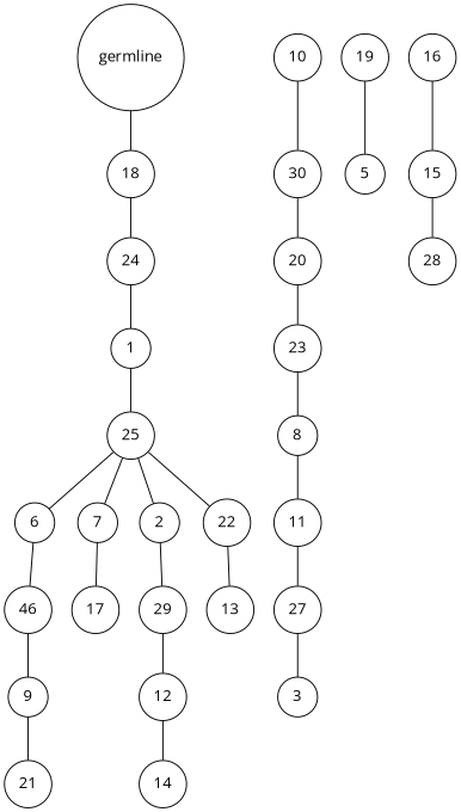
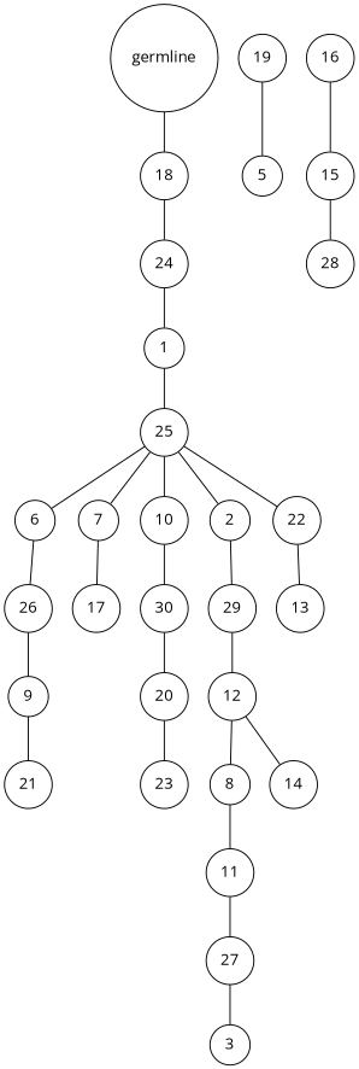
  graph {
    fontname="Open Sans"
    rankdir=UD
    splines=line
    node [fontname="Open Sans" shape=circle]
    edge [fontname="Open Sans"]
    n1 [label=germline]
    n2 [label=18]
    n3 [label=24]
    n4 [label=1]
    n5 [label=25]
    n6 [label=6]
    n7 [label=7]
    n8 [label=10]
    n9 [label=2]
    n10 [label=22]
-   n11 [label=46]
+   n11 [label=26]
    n12 [label=17]
    n13 [label=30]
    n14 [label=29]
    n15 [label=13]
    n16 [label=9]
    n17 [label=21]
    n18 [label=19]
    n19 [label=5]
    n20 [label=20]
    n21 [label=23]
    n22 [label=8]
    n23 [label=11]
    n24 [label=27]
    n25 [label=3]
    n26 [label=12]
    n27 [label=14]
    n28 [label=16]
    n29 [label=15]
    n30 [label=28]
    n1 -- n2
    n2 -- n3
    n3 -- n4
    n4 -- n5
    n5 -- n6
    n5 -- n7
+   n5 -- n8
    n5 -- n9
    n5 -- n10
    n6 -- n11
    n7 -- n12
    n8 -- n13
    n9 -- n14
    n10 -- n15
    n11 -- n16
    n13 -- n20
    n14 -- n26
    n16 -- n17
    n18 -- n19
    n20 -- n21
-   n21 -- n22
+   n26 -- n22
    n22 -- n23
    n23 -- n24
    n24 -- n25
    n26 -- n27
    n28 -- n29
    n29 -- n30
  }
